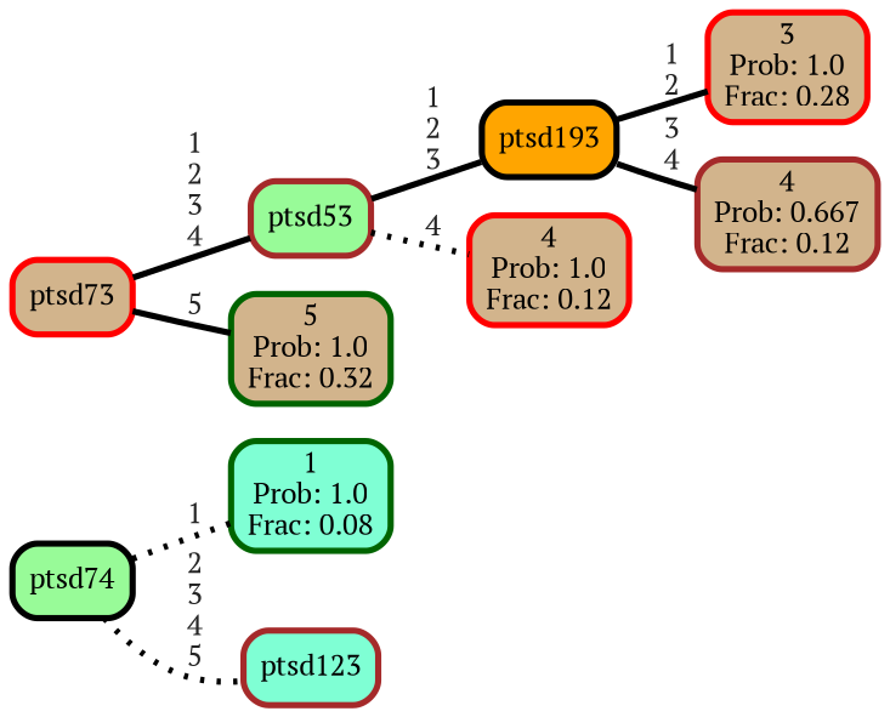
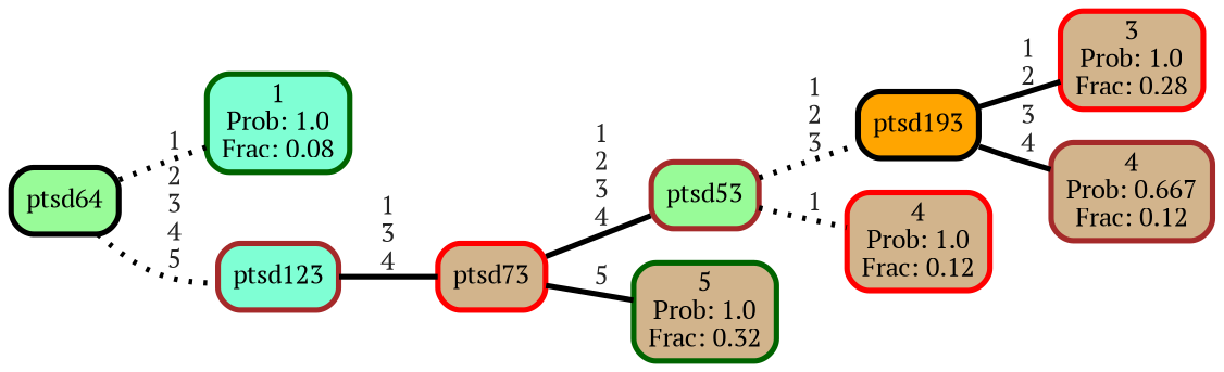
  graph {
    fontname="PT Serif"
    rankdir=LR
    ranksep="0 equally"
    splines=straight
    node [color=brown fillcolor=tan fontcolor=black fontname="PT Serif" penwidth=3 shape=box style="filled, rounded"]
    edge [color=black fontcolor=grey14 fontname="PT Serif" fontweight=bold penwidth=3 style=solid]
    n1 [color=darkgreen fillcolor=aquamarine label="1\nProb: 1.0\nFrac: 0.08"]
-   n2 [color=black fillcolor=palegreen label=ptsd74]
+   n2 [color=black fillcolor=palegreen label=ptsd64]
    n3 [fillcolor=aquamarine label=ptsd123]
    n4 [color=red label=ptsd73]
    n5 [fillcolor=palegreen label=ptsd53]
    n6 [color=darkgreen label="5\nProb: 1.0\nFrac: 0.32"]
    n7 [color=red label="3\nProb: 1.0\nFrac: 0.28"]
    n8 [color=black fillcolor=orange label=ptsd193]
    n9 [label="4\nProb: 0.667\nFrac: 0.12"]
    n10 [color=red label="4\nProb: 1.0\nFrac: 0.12"]
    subgraph sub_1 {
      rank=same
    }
    n2 -- n1 [label=" 1" style=dotted]
    n2 -- n3 [label=" 2\n 3\n 4\n 5" style=dotted]
+   n3 -- n4 [label=" 1\n 3\n 4"]
    n4 -- n5 [label=" 1\n 2\n 3\n 4"]
    n4 -- n6 [label=" 5"]
-   n5 -- n8 [label=" 1\n 2\n 3"]
-   n5 -- n10 [label=" 4" style=dotted]
+   n5 -- n8 [label=" 1\n 2\n 3" style=dotted]
+   n5 -- n10 [label=" 1" style=dotted]
    n8 -- n7 [label=" 1\n 2"]
    n8 -- n9 [label=" 3\n 4"]
  }
